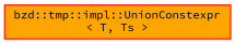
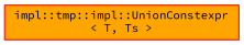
  digraph {
    rankdir=LR
    fontname="Source Code Pro"
-   n1 [color=red fillcolor=orange fontname="Source Code Pro" fontsize=10 height=0.2 label="bzd::tmp::impl::UnionConstexpr\l\< T, Ts \>" shape=record style=filled width=0.4]
+   n1 [color=red fillcolor=orange fontname="Source Code Pro" fontsize=10 height=0.2 label="impl::tmp::impl::UnionConstexpr\l\< T, Ts \>" shape=record style=filled width=0.4]
  }
